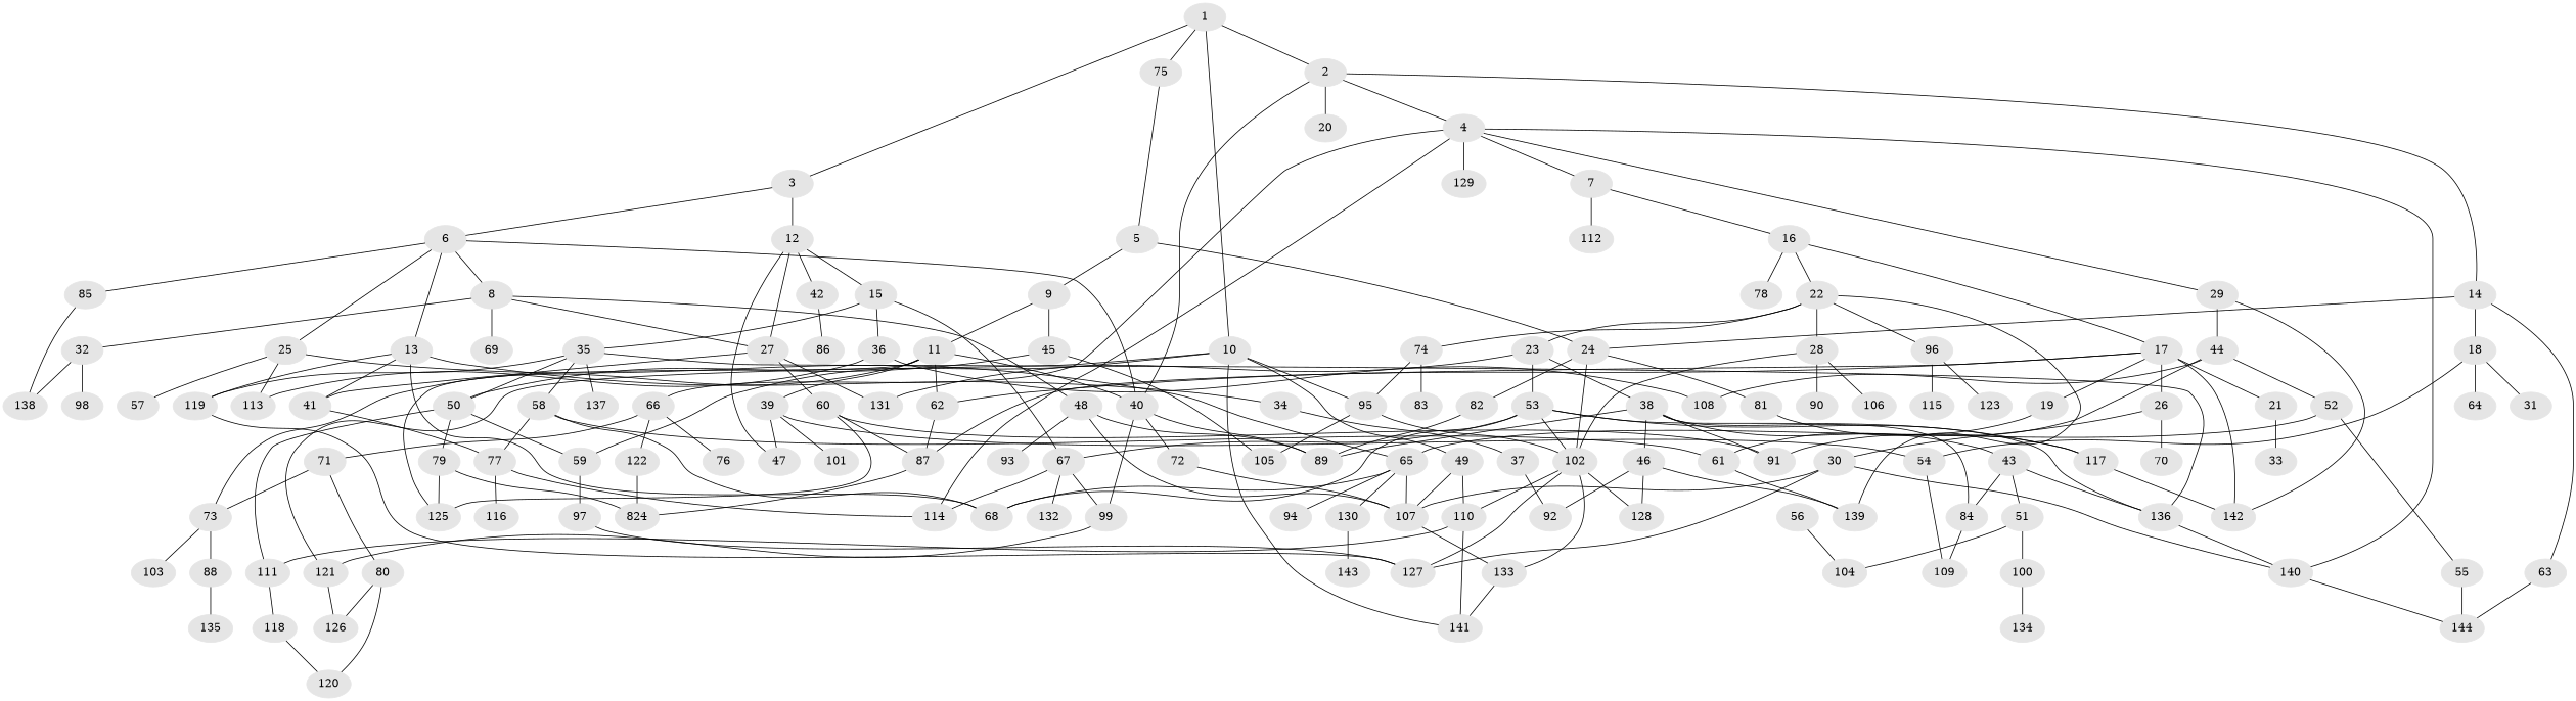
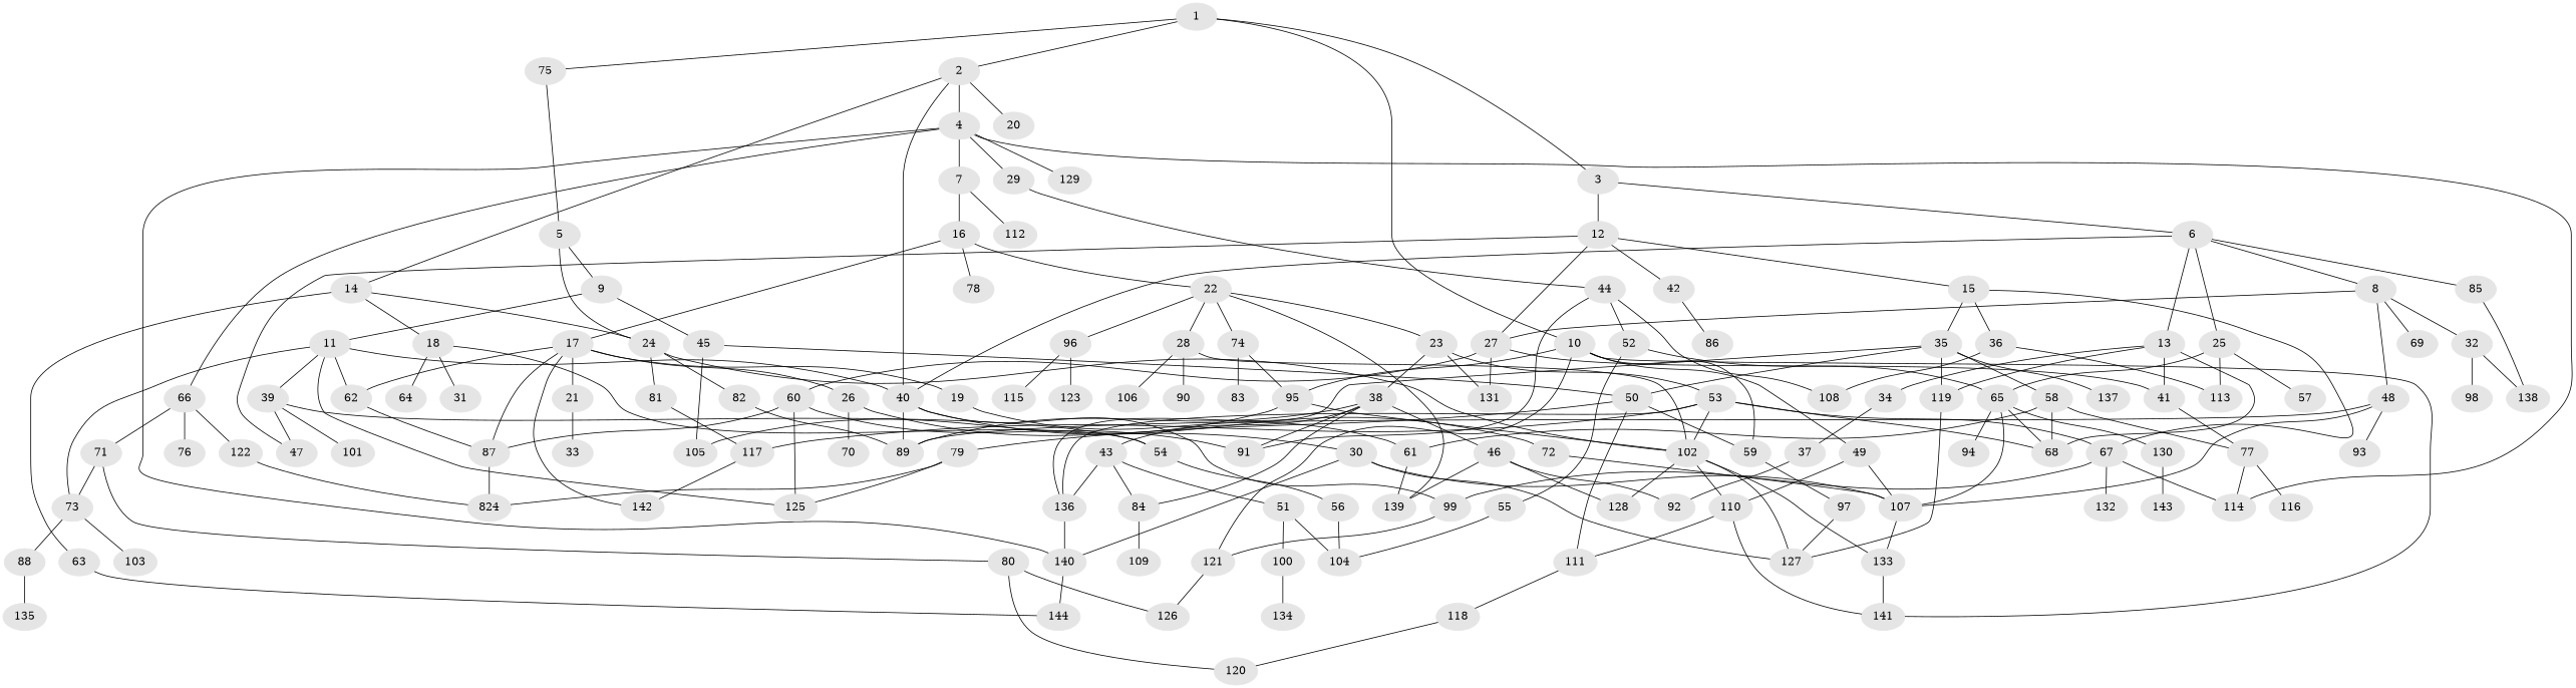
  graph {
    node [color=gray90 style=filled]
    1
    2
    3
    10
    75
    4
    14
    20
    40
    6
    12
    5
    9
    24
    49
    59
    95
    121
    141
    7
    29
    66
    114
    129
    140
    18
    63
    89
    72
    99
    8
    13
    25
    85
    27
    15
    42
    47
    16
    112
    142
    44
    71
    76
    122
    144
    11
    45
    81
    82
    102
    32
    48
    69
    34
    41
    68
    119
    57
    65
    113
    138
    17
    22
    78
    131
    60
    98
    107
    93
    39
    62
    73
    125
    50
    105
    110
    97
    126
    54
    101
    87
    88
    103
    35
    36
    67
    86
    37
    77
    127
    31
    64
    58
    136
    137
    108
    132
    19
    21
    26
    23
    28
    74
    96
    139
    61
    33
    30
    70
    n111 [label=824]
    56
    43
    84
    51
    38
    53
    90
    106
    83
    115
    123
    46
    91
    117
    128
    133
    94
    130
    52
    92
    79
    111
    109
    116
    100
    104
    55
    118
    134
    143
    80
    120
    135
    1 -- 2
    1 -- 3
    1 -- 10
    1 -- 75
    2 -- 4
    2 -- 14
    2 -- 20
    2 -- 40
    3 -- 6
    3 -- 12
    10 -- 49
    10 -- 59
    10 -- 95
    10 -- 121
    10 -- 141
    75 -- 5
    4 -- 7
    4 -- 29
    4 -- 66
    4 -- 114
    4 -- 129
    4 -- 140
    14 -- 24
    14 -- 18
    14 -- 63
    40 -- 89
    40 -- 72
    40 -- 99
    6 -- 40
    6 -- 8
    6 -- 13
    6 -- 25
    6 -- 85
    12 -- 27
    12 -- 15
    12 -- 42
    12 -- 47
    5 -- 9
    5 -- 24
    9 -- 11
    9 -- 45
    24 -- 81
    24 -- 82
    24 -- 102
    49 -- 107
    49 -- 110
    59 -- 97
    95 -- 102
    95 -- 105
    121 -- 126
    7 -- 16
    7 -- 112
-   29 -- 142
    29 -- 44
    66 -- 71
    66 -- 76
    66 -- 122
    140 -- 144
    18 -- 54
    18 -- 31
    18 -- 64
    63 -- 144
    72 -- 107
    99 -- 121
    8 -- 27
    8 -- 32
    8 -- 48
    8 -- 69
    13 -- 34
    13 -- 41
    13 -- 68
    13 -- 119
    25 -- 57
    25 -- 65
    25 -- 113
    85 -- 138
    27 -- 41
    27 -- 131
    27 -- 60
    15 -- 35
    15 -- 36
    15 -- 67
    42 -- 86
    16 -- 17
    16 -- 22
    16 -- 78
    44 -- 108
    44 -- 91
    44 -- 52
    71 -- 73
    71 -- 80
    122 -- n111
    11 -- 40
    11 -- 39
    11 -- 62
    11 -- 73
    11 -- 125
    45 -- 50
    45 -- 105
    81 -- 117
    82 -- 89
    102 -- 110
    102 -- 127
    102 -- 128
    102 -- 133
    32 -- 138
    32 -- 98
    48 -- 89
    48 -- 107
    48 -- 93
    34 -- 37
    41 -- 77
    119 -- 127
    65 -- 68
    65 -- 107
    65 -- 94
    65 -- 130
    17 -- 142
    17 -- 62
    17 -- 87
    17 -- 19
    17 -- 21
    17 -- 26
    22 -- 23
    22 -- 28
    22 -- 74
    22 -- 96
    22 -- 139
    60 -- 125
    60 -- 87
    60 -- 91
    107 -- 133
    39 -- 47
    39 -- 54
    39 -- 101
    62 -- 87
    73 -- 88
    73 -- 103
    50 -- 59
    50 -- 79
    50 -- 111
    110 -- 141
    110 -- 111
    97 -- 127
-   54 -- 109
+   54 -- 56
    87 -- n111
    88 -- 135
    35 -- 119
    35 -- 50
    35 -- 58
    35 -- 136
    35 -- 137
    36 -- 113
    36 -- 108
    67 -- 114
    67 -- 99
    67 -- 132
    37 -- 92
    77 -- 114
    77 -- 116
    58 -- 68
    58 -- 77
    58 -- 61
    136 -- 140
    19 -- 61
    21 -- 33
    26 -- 30
    26 -- 70
    23 -- 131
    23 -- 38
    23 -- 53
    28 -- 102
    28 -- 90
    28 -- 106
    74 -- 95
    74 -- 83
    96 -- 115
    96 -- 123
    61 -- 139
    30 -- 140
    30 -- 107
    30 -- 127
    56 -- 104
    43 -- 136
    43 -- 84
    43 -- 51
    84 -- 109
    51 -- 100
    51 -- 104
    38 -- 89
    38 -- 43
    38 -- 84
    38 -- 46
    38 -- 91
    53 -- 102
    53 -- 68
    53 -- 67
    53 -- 136
    53 -- 117
    46 -- 139
    46 -- 128
    46 -- 92
    117 -- 142
    133 -- 141
    130 -- 143
    52 -- 65
    52 -- 55
    79 -- 125
    79 -- n111
    111 -- 118
    100 -- 134
-   55 -- 144
+   55 -- 104
    118 -- 120
    80 -- 126
    80 -- 120
  }
